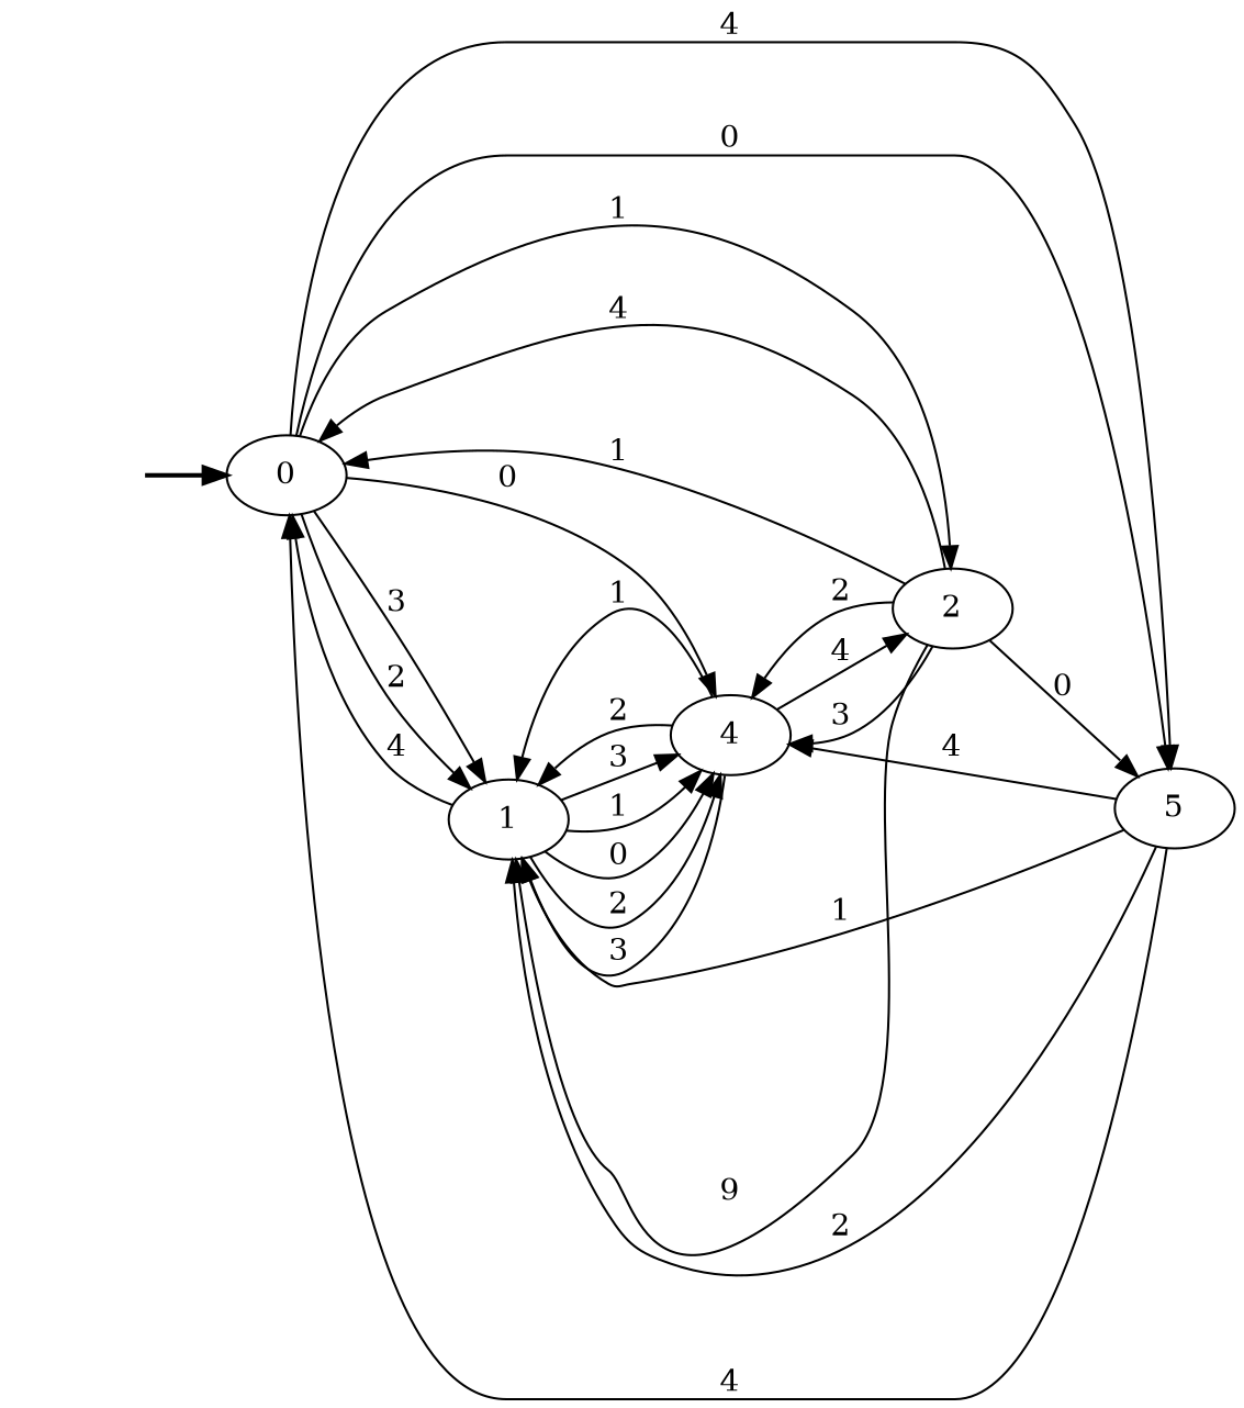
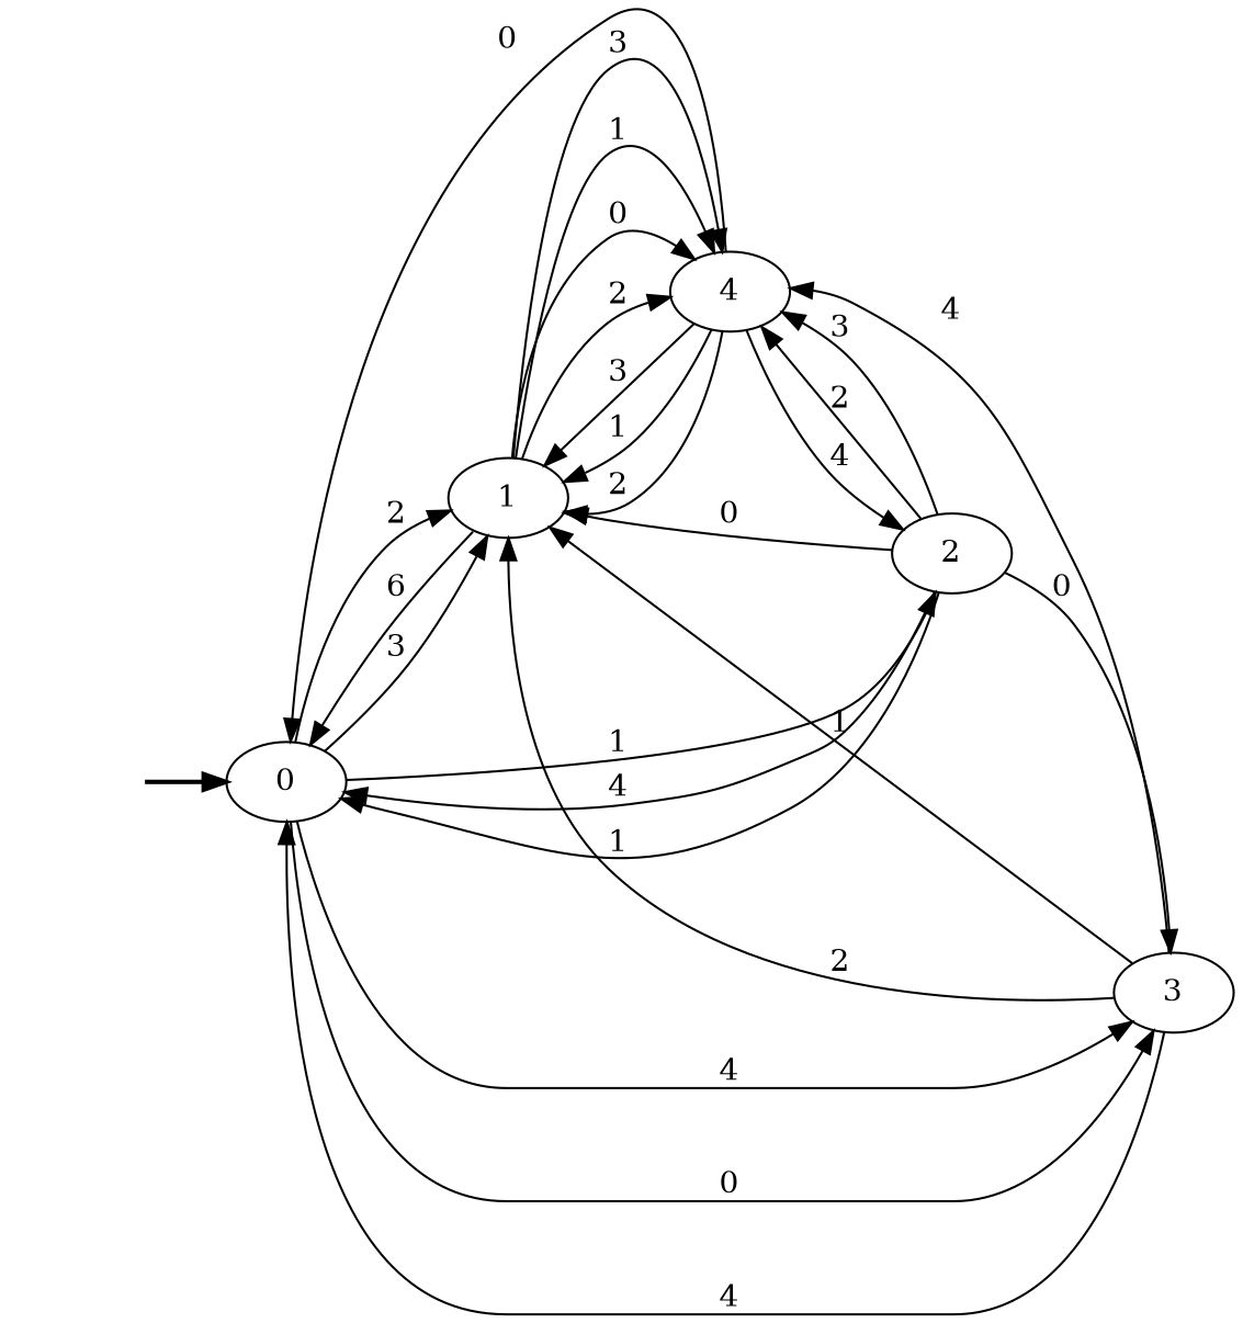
  digraph {
    rankdir=LR
    fake [style=invisible]
    0 [root=true]
    1
    2
-   3 [label=5]
+   3
    4
    fake -> 0 [style=bold]
    0 -> 1 [label=3]
    0 -> 1 [label=2]
    0 -> 2 [label=1]
    0 -> 3 [label=4]
    0 -> 3 [label=0]
-   1 -> 0 [label=4]
+   1 -> 0 [label=6]
    1 -> 4 [label=3]
    1 -> 4 [label=1]
    1 -> 4 [label=0]
    1 -> 4 [label=2]
    2 -> 0 [label=4]
    2 -> 0 [label=1]
-   2 -> 1 [label=9]
+   2 -> 1 [label=0]
    2 -> 3 [label=0]
    2 -> 4 [label=3]
    2 -> 4 [label=2]
    3 -> 0 [label=4]
    3 -> 1 [label=1]
    3 -> 1 [label=2]
    3 -> 4 [label=4]
-   0 -> 4 [label=0]
+   4 -> 0 [label=0]
    4 -> 1 [label=3]
    4 -> 1 [label=1]
    4 -> 1 [label=2]
    4 -> 2 [label=4]
  }
